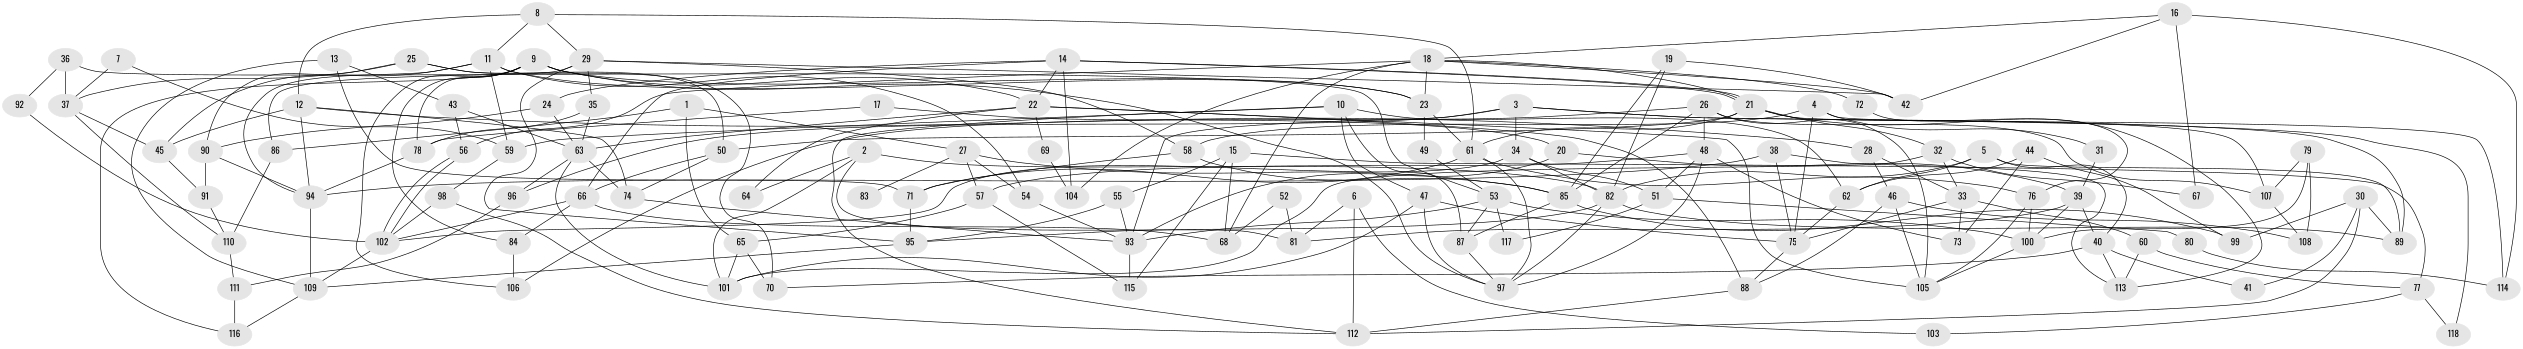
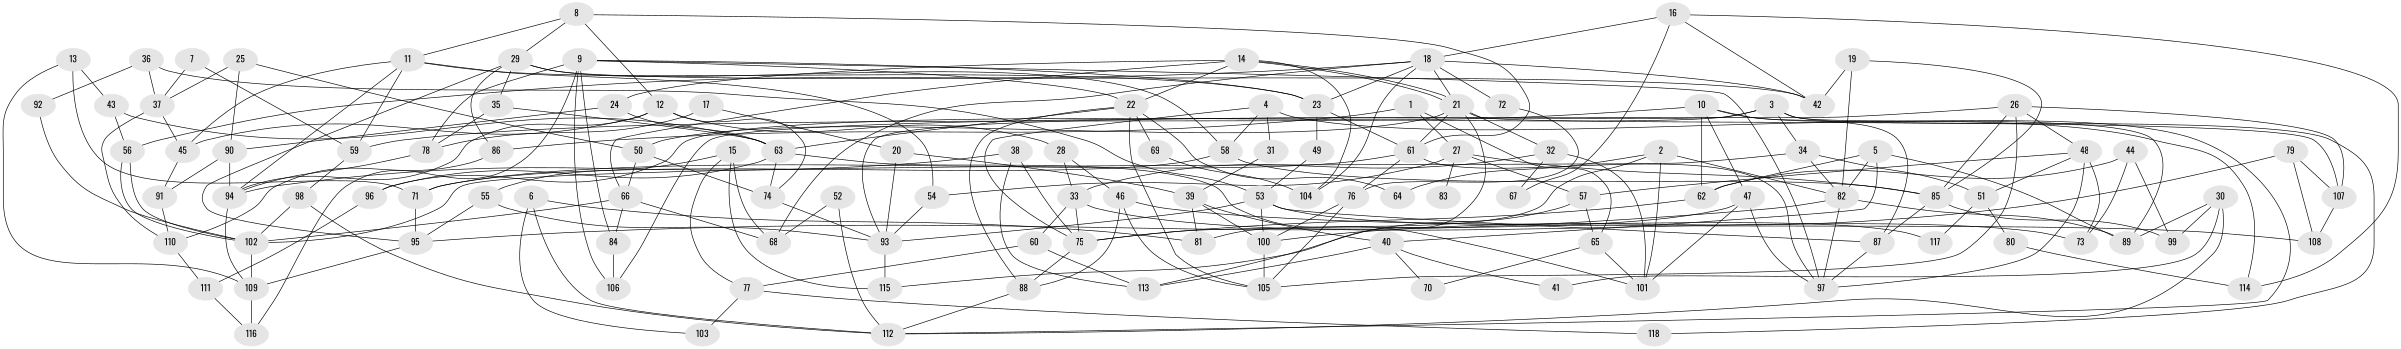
  graph {
    fontname=Oswald
    node [color=gray90 fontname=Oswald style=filled]
    edge [fontname=Oswald]
    1
    27
    65
    86
    83
    54
    85
    57
    101
    70
    110
    2
    64
    81
    82
    89
    97
    95
    3
    34
    93
    96
    118
    51
    102
    115
    111
    4
    31
    58
    75
    114
    39
    71
    88
    5
    40
    62
    113
    41
    6
    103
    112
    7
    37
    59
    45
    98
    8
    11
    12
    29
    61
    23
    94
    28
    74
    42
    35
    76
    9
    22
    78
    84
    106
    116
    63
    69
    105
    49
    10
    87
    47
    91
    109
    33
    46
    13
    43
    56
    14
    21
    24
    66
    104
    32
    50
    107
    90
    68
    15
    55
    77
    16
    18
    67
    72
    17
    20
    19
    99
    100
    108
    53
    25
    26
    48
    73
    60
    30
    80
    117
    36
    92
    38
    44
    52
    79
    1 -- 27
    1 -- 65
    1 -- 86
    27 -- 83
    27 -- 54
    27 -- 85
    27 -- 57
    65 -- 101
    65 -- 70
    86 -- 110
    54 -- 93
    85 -- 87
    85 -- 99
    57 -- 65
    57 -- 115
    110 -- 111
    2 -- 101
    2 -- 64
    2 -- 81
    2 -- 82
    82 -- 89
    82 -- 97
    82 -- 95
    95 -- 109
    3 -- 89
    3 -- 34
    3 -- 93
    3 -- 96
    3 -- 118
    34 -- 82
    34 -- 51
    34 -- 102
    93 -- 115
    96 -- 111
    51 -- 80
    51 -- 117
    102 -- 109
    111 -- 116
    4 -- 31
    4 -- 58
    4 -- 75
    4 -- 114
    31 -- 39
    58 -- 85
    58 -- 71
    75 -- 88
    39 -- 81
    39 -- 40
    39 -- 100
    71 -- 95
    88 -- 112
    5 -- 82
    5 -- 89
    5 -- 40
    5 -- 62
    40 -- 70
    40 -- 113
    40 -- 41
    62 -- 75
    6 -- 81
    6 -- 103
    6 -- 112
    7 -- 37
    7 -- 59
    37 -- 110
    37 -- 45
    59 -- 98
    45 -- 91
    98 -- 102
    98 -- 112
    8 -- 11
    8 -- 12
    8 -- 29
    8 -- 61
    11 -- 54
    11 -- 59
    11 -- 45
    11 -- 23
    11 -- 94
    12 -- 45
    12 -- 94
    12 -- 28
    12 -- 74
    29 -- 86
    29 -- 95
    29 -- 58
    29 -- 42
    29 -- 35
    61 -- 97
    61 -- 71
    61 -- 76
    23 -- 61
    23 -- 49
    94 -- 109
    28 -- 33
    28 -- 46
    74 -- 93
    35 -- 78
    35 -- 63
    76 -- 105
    76 -- 100
    9 -- 97
    9 -- 23
    9 -- 22
    9 -- 78
    9 -- 84
    9 -- 106
    9 -- 116
    22 -- 64
    22 -- 88
    22 -- 63
    22 -- 69
    22 -- 105
    78 -- 94
    84 -- 106
    63 -- 101
    63 -- 96
    63 -- 74
    69 -- 104
    49 -- 53
    10 -- 62
    10 -- 112
    10 -- 59
    10 -- 87
    10 -- 47
    87 -- 97
    47 -- 101
    47 -- 97
    47 -- 75
    91 -- 110
    109 -- 116
    33 -- 75
    33 -- 73
    33 -- 60
    46 -- 88
    46 -- 105
    46 -- 108
    13 -- 71
    13 -- 109
    13 -- 43
    43 -- 63
    43 -- 56
    56 -- 102
    56 -- 102
    14 -- 22
    14 -- 21
    14 -- 21
    14 -- 24
    14 -- 66
    14 -- 104
    21 -- 113
    21 -- 61
    21 -- 32
    21 -- 50
    21 -- 107
    24 -- 63
    24 -- 90
    66 -- 102
    66 -- 84
    66 -- 68
    32 -- 101
    32 -- 33
    32 -- 67
    50 -- 74
    50 -- 66
    107 -- 108
    90 -- 94
    90 -- 91
    15 -- 115
    15 -- 68
    15 -- 55
    15 -- 77
    55 -- 95
    55 -- 93
    77 -- 118
    77 -- 103
    16 -- 114
    16 -- 42
    16 -- 18
    16 -- 67
    18 -- 23
    18 -- 42
    18 -- 56
    18 -- 21
    18 -- 104
    18 -- 68
    18 -- 72
    72 -- 76
    17 -- 78
    17 -- 20
    20 -- 93
    20 -- 39
    19 -- 85
    19 -- 82
    19 -- 42
    100 -- 105
    53 -- 93
    53 -- 87
    53 -- 100
    53 -- 117
-   25 -- 70
    25 -- 37
    25 -- 50
    25 -- 90
    26 -- 85
    26 -- 106
    26 -- 105
    26 -- 107
    26 -- 48
    48 -- 57
    48 -- 97
    48 -- 51
    48 -- 73
    60 -- 113
    60 -- 77
    30 -- 89
    30 -- 41
    30 -- 112
    30 -- 99
    80 -- 114
    36 -- 37
    36 -- 53
    36 -- 92
    92 -- 102
    38 -- 75
    38 -- 113
    38 -- 94
    44 -- 62
    44 -- 99
    44 -- 73
-   52 -- 81
+   52 -- 112
    52 -- 68
    79 -- 107
    79 -- 100
    79 -- 108
  }
